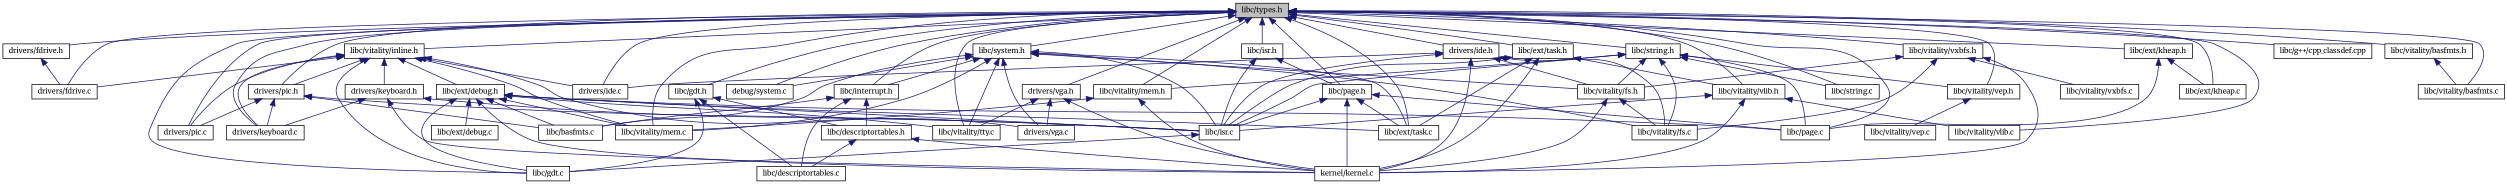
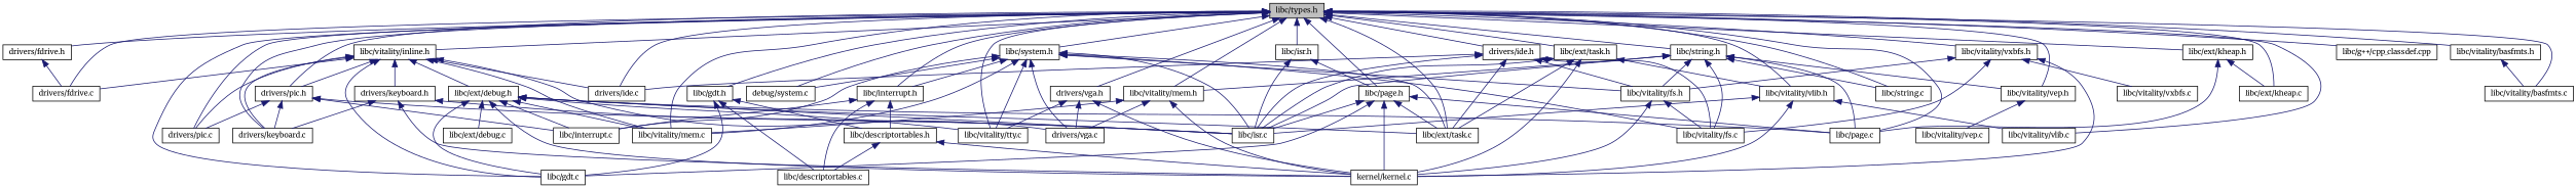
  digraph {
    fontname=Merriweather
    node [color=black fillcolor=white fontname=Merriweather fontsize=10 shape=record style=filled]
    edge [color=midnightblue dir=back fontname=Merriweather fontsize=10 labelfontname=Helvetica labelfontsize=10 style=solid]
    n1 [fillcolor=grey75 fontcolor=black height=0.2 label="libc/types.h" width=0.4]
    n2 [height=0.2 label="drivers/fdrive.h" width=0.4]
    n3 [height=0.2 label="drivers/fdrive.c" width=0.4]
    n4 [height=0.2 label="libc/vitality/inline.h" width=0.4]
    n5 [height=0.2 label="drivers/ide.c" width=0.4]
    n6 [height=0.2 label="drivers/keyboard.c" width=0.4]
    n7 [height=0.2 label="drivers/pic.h" width=0.4]
    n8 [height=0.2 label="drivers/pic.c" width=0.4]
    n9 [height=0.2 label="libc/ext/task.c" width=0.4]
    n10 [height=0.2 label="libc/gdt.c" width=0.4]
    n11 [height=0.2 label="libc/page.c" width=0.4]
    n12 [height=0.2 label="libc/vitality/mem.c" width=0.4]
    n13 [height=0.2 label="libc/vitality/tty.c" width=0.4]
    n14 [height=0.2 label="drivers/ide.h" width=0.4]
    n15 [height=0.2 label="drivers/vga.h" width=0.4]
    n16 [height=0.2 label="libc/system.h" width=0.4]
    n17 [height=0.2 label="libc/interrupt.h" width=0.4]
    n18 [height=0.2 label="debug/system.c" width=0.4]
    n19 [height=0.2 label="libc/vitality/mem.h" width=0.4]
    n20 [height=0.2 label="libc/gdt.h" width=0.4]
    n21 [height=0.2 label="libc/isr.h" width=0.4]
    n22 [height=0.2 label="libc/page.h" width=0.4]
    n23 [height=0.2 label="libc/ext/task.h" width=0.4]
    n24 [height=0.2 label="libc/vitality/vlib.h" width=0.4]
    n25 [height=0.2 label="libc/vitality/vlib.c" width=0.4]
    n26 [height=0.2 label="libc/string.h" width=0.4]
    n27 [height=0.2 label="libc/string.c" width=0.4]
    n28 [height=0.2 label="libc/vitality/vep.h" width=0.4]
    n29 [height=0.2 label="libc/vitality/vxbfs.h" width=0.4]
    n30 [height=0.2 label="libc/ext/kheap.h" width=0.4]
    n31 [height=0.2 label="libc/ext/kheap.c" width=0.4]
    n32 [height=0.2 label="libc/g++/cpp_classdef.cpp" width=0.4]
    n33 [height=0.2 label="libc/vitality/basfmts.h" width=0.4]
    n34 [height=0.2 label="libc/vitality/basfmts.c" width=0.4]
    n35 [height=0.2 label="drivers/keyboard.h" width=0.4]
    n36 [height=0.2 label="drivers/vga.c" width=0.4]
    n37 [height=0.2 label="libc/ext/debug.h" width=0.4]
    n38 [height=0.2 label="libc/isr.c" width=0.4]
-   n39 [height=0.2 label="libc/basfmts.c" width=0.4]
+   n39 [height=0.2 label="libc/interrupt.c" width=0.4]
    n40 [height=0.2 label="kernel/kernel.c" width=0.4]
    n41 [height=0.2 label="libc/vitality/fs.h" width=0.4]
    n42 [height=0.2 label="libc/vitality/fs.c" width=0.4]
    n43 [height=0.2 label="libc/descriptortables.h" width=0.4]
    n44 [height=0.2 label="libc/descriptortables.c" width=0.4]
    n45 [height=0.2 label="libc/vitality/vep.c" width=0.4]
    n46 [height=0.2 label="libc/vitality/vxbfs.c" width=0.4]
    n47 [height=0.2 label="libc/ext/debug.c" width=0.4]
    n1 -> n2
    n1 -> n3
    n1 -> n4
    n1 -> n5
    n1 -> n6
    n1 -> n7
    n1 -> n8
    n1 -> n9
    n1 -> n10
    n1 -> n11
    n1 -> n12
    n1 -> n13
    n1 -> n14
    n1 -> n15
    n1 -> n16
    n1 -> n17
    n1 -> n18
    n1 -> n19
    n1 -> n20
    n1 -> n21
    n1 -> n22
    n1 -> n23
    n1 -> n24
    n1 -> n25
    n1 -> n26
    n1 -> n27
    n1 -> n28
    n1 -> n29
    n1 -> n30
    n1 -> n31
    n1 -> n32
    n1 -> n33
    n1 -> n34
    n2 -> n3
    n4 -> n3
    n4 -> n5
    n4 -> n6
    n4 -> n7
    n4 -> n8
    n4 -> n10
    n4 -> n12
    n4 -> n35
    n4 -> n36
    n4 -> n37
    n7 -> n6
    n7 -> n8
    n7 -> n38
    n7 -> n39
    n14 -> n5
    n14 -> n38
-   n14 -> n40
+   n14 -> n9
    n14 -> n41
    n14 -> n42
    n15 -> n13
    n15 -> n36
    n15 -> n40
    n16 -> n9
    n16 -> n12
    n16 -> n13
    n16 -> n17
    n16 -> n18
    n16 -> n36
    n16 -> n38
    n16 -> n39
    n16 -> n41
    n16 -> n42
    n17 -> n39
    n17 -> n43
    n17 -> n44
    n19 -> n12
+   n19 -> n36
    n19 -> n40
    n20 -> n10
    n20 -> n43
    n20 -> n44
    n21 -> n22
    n21 -> n38
    n22 -> n9
-   n38 -> n10
+   n22 -> n10
    n22 -> n11
    n22 -> n38
    n22 -> n40
    n23 -> n9
    n23 -> n24
    n23 -> n38
    n23 -> n40
    n24 -> n25
    n24 -> n38
    n24 -> n40
    n26 -> n11
    n26 -> n19
    n26 -> n27
    n26 -> n28
    n26 -> n38
    n26 -> n41
    n26 -> n42
    n28 -> n45
    n29 -> n40
    n29 -> n41
    n29 -> n42
    n29 -> n46
    n30 -> n11
    n30 -> n31
    n33 -> n34
    n35 -> n6
    n35 -> n38
    n35 -> n40
    n37 -> n9
    n37 -> n10
    n37 -> n11
    n37 -> n12
    n37 -> n13
    n37 -> n38
    n37 -> n39
    n37 -> n40
    n37 -> n47
    n41 -> n40
    n41 -> n42
    n43 -> n40
    n43 -> n44
  }
